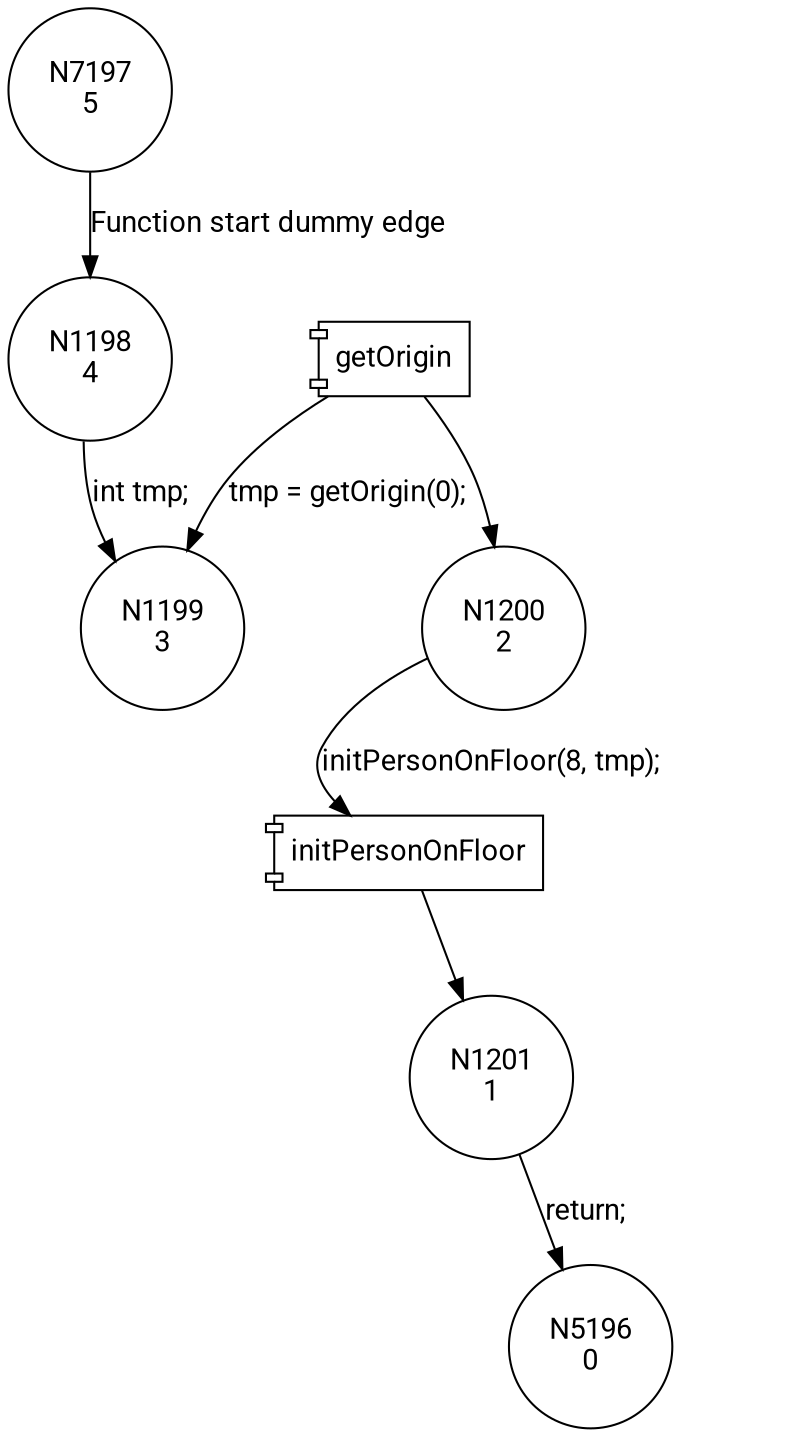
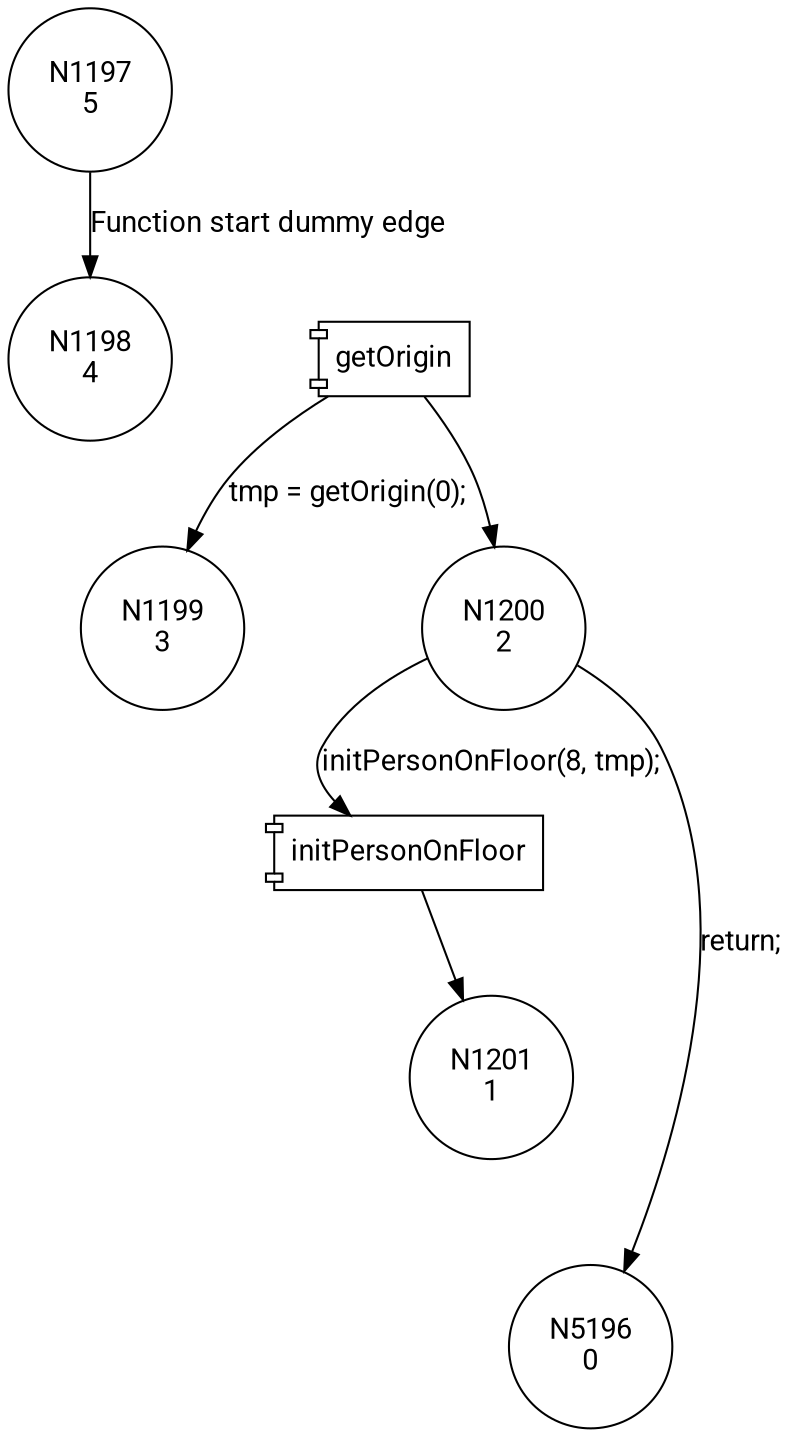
  digraph {
    fontname=Roboto
    node [fontname=Roboto shape=circle]
    edge [fontname=Roboto]
-   n1 [label="N7197\n5"]
+   n1 [label="N1197\n5"]
    n2 [label="N1198\n4"]
    n3 [label="N1199\n3"]
    n4 [label=getOrigin shape=component]
    n5 [label="N1200\n2"]
    n6 [label=initPersonOnFloor shape=component]
    n7 [label="N1201\n1"]
    n8 [label="N5196\n0"]
    n1 -> n2 [label="Function start dummy edge"]
-   n2 -> n3 [label="int tmp;"]
    n4 -> n3 [label="tmp = getOrigin(0);"]
    n4 -> n5
    n5 -> n6 [label="initPersonOnFloor(8, tmp);"]
    n6 -> n7
-   n7 -> n8 [label="return;"]
+   n5 -> n8 [label="return;"]
  }
